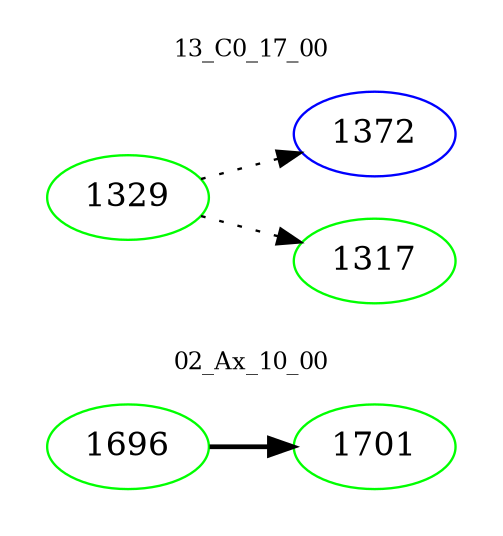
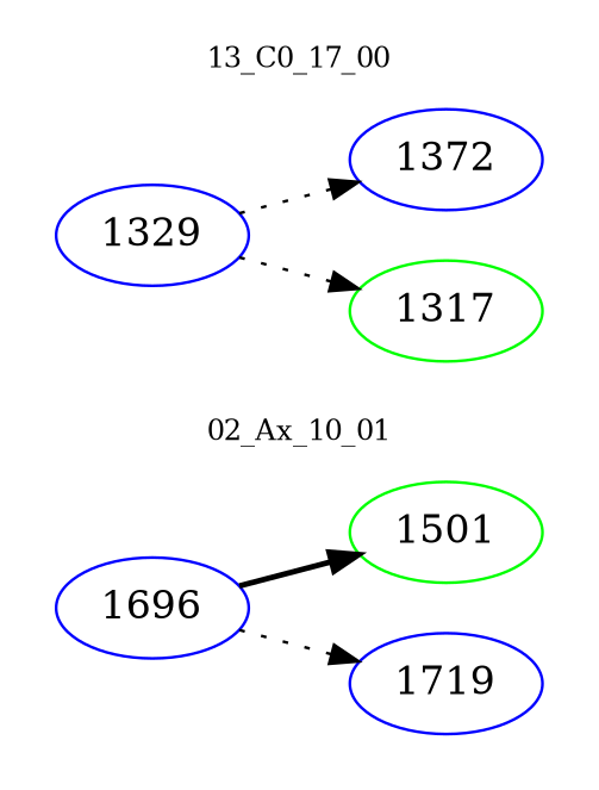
  digraph {
    rankdir=LR
    node [color=green]
    edge [color=black style=dotted]
-   n1 [label=1696]
-   n3 [label=1701]
-   n4 [label=1329]
+   n1 [color=blue label=1696]
+   n2 [color=blue label=1719]
+   n3 [label=1501]
+   n4 [color=blue label=1329]
    n5 [label=1317]
    n6 [color=blue label=1372]
    subgraph cluster_1 {
      color=white
      fontsize=10
-     label="02_Ax_10_00"
+     label="02_Ax_10_01"
      n1
+     n2
      n3
    }
    subgraph cluster_2 {
      color=white
      fontsize=10
      label="13_C0_17_00"
      n4
      n5
      n6
    }
+   n1 -> n2
    n1 -> n3 [style=bold]
    n4 -> n5
    n4 -> n6
  }
